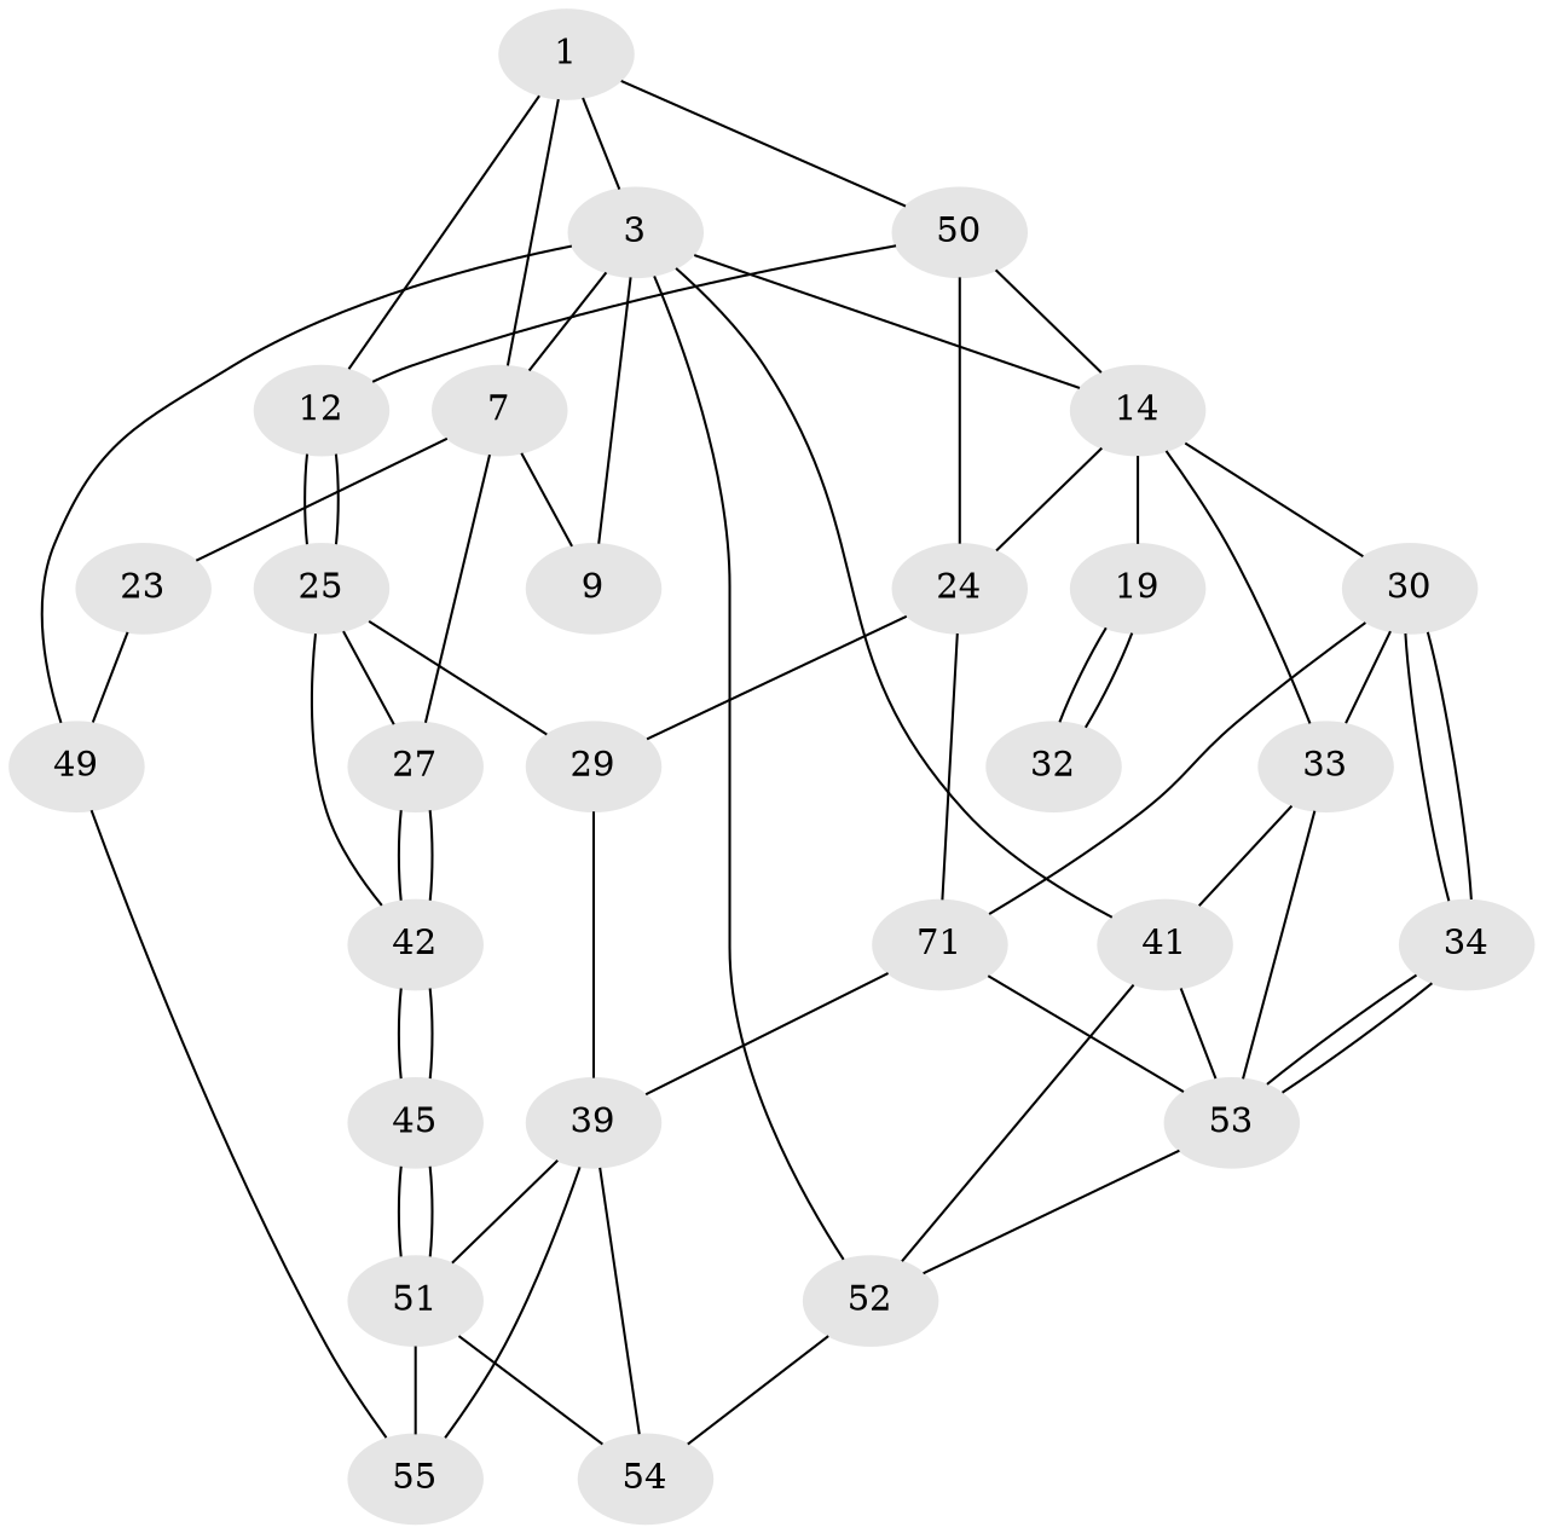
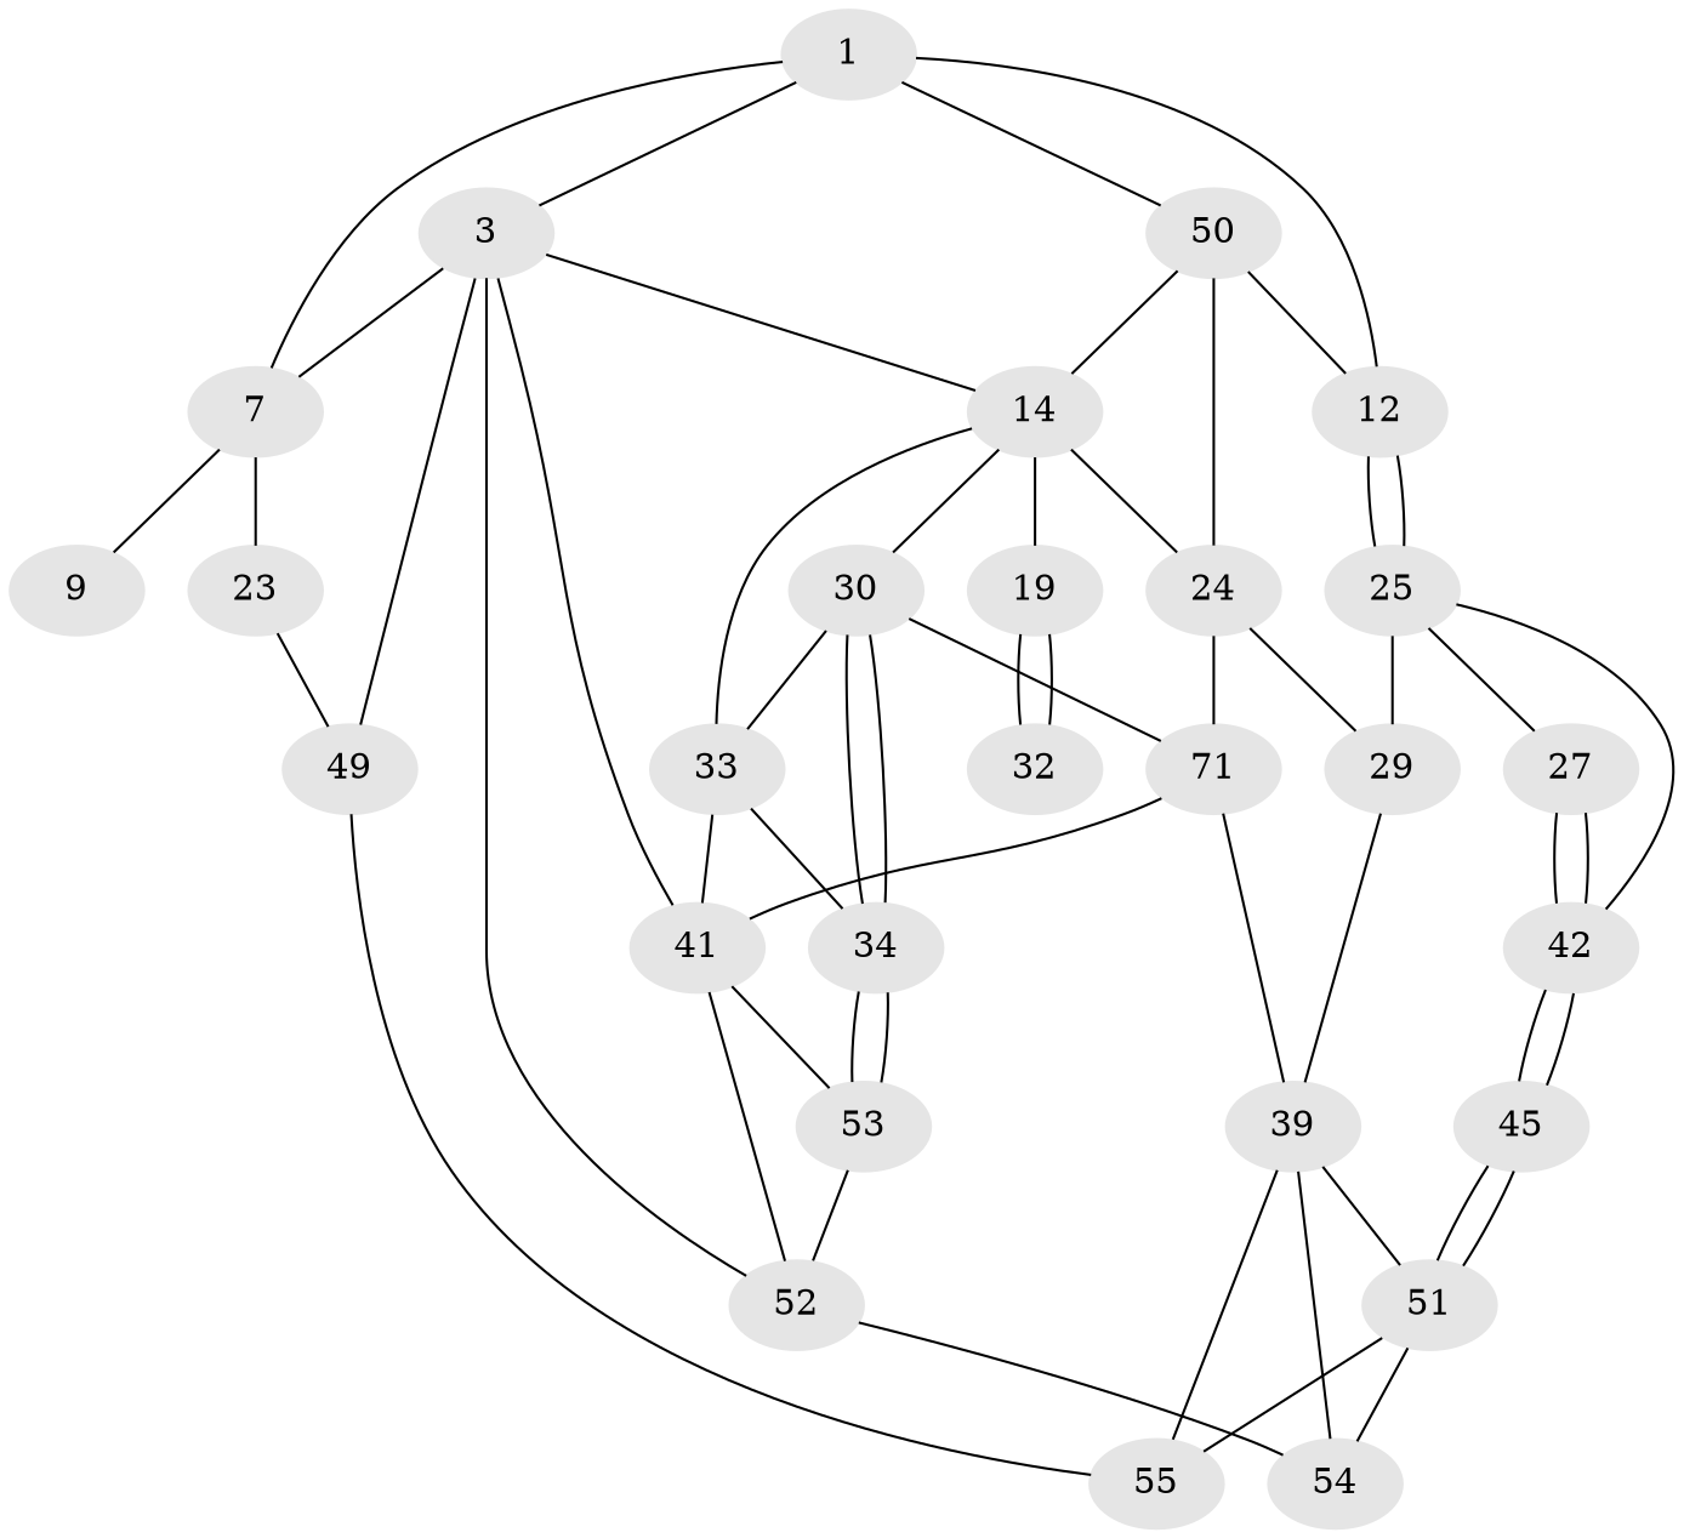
  graph {
    node [color=gray90 style=filled]
    1 [super="+6+2"]
    3 [super="+4+40"]
    7 [super="+8+22"]
    n4 [label=50 super="+13+11"]
    12
    9
    14 [super="+15+17"]
    41 [super="+48"]
    49
    52 [super="+53"]
    23 [super="+47"]
    27
    24 [super="+28"]
    25 [super="+26"]
    19 [super="+20"]
    30
    33 [super="+35"]
    n18 [label=53 super="+44"]
    55 [super="+57"]
    54 [super="+58"]
    42
    29 [super="+36"]
    n23 [label=71 super="+38"]
    32
    34
    39 [super="+50"]
    45
    51 [super="+56"]
    1 -- 3
    1 -- 7
    1 -- n4
    1 -- 12
    3 -- 7
-   3 -- 9
    3 -- 14
    3 -- 41
    3 -- 49 [weight=2]
    3 -- 52
    7 -- 9
    7 -- 23
-   7 -- 27
    n4 -- 12
    n4 -- 14
    n4 -- 24 [weight=2]
    12 -- 25
    12 -- 25
    14 -- 24
    14 -- 19 [weight=2]
    14 -- 30
    14 -- 33
    41 -- 52
    41 -- n18
    49 -- 55
    52 -- 54
    23 -- 49
    27 -- 42
    27 -- 42
    24 -- 29
    24 -- n23
    25 -- 27
    25 -- 42
    25 -- 29 [weight=2]
    19 -- 32
    19 -- 32
    30 -- 33
    30 -- n23
    30 -- 34
    30 -- 34
    33 -- 41
-   33 -- n18
+   33 -- 34
    n18 -- 52
    42 -- 45
    42 -- 45
    29 -- 39
-   n23 -- n18
+   n23 -- 41
    n23 -- 39
    34 -- n18
    34 -- n18
    39 -- 55
    39 -- 54
    39 -- 51
    45 -- 51
    45 -- 51
    51 -- 55
    51 -- 54
  }
